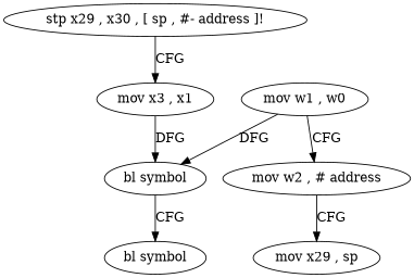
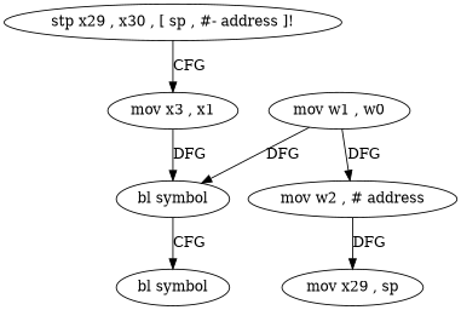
  digraph {
    n1 [label="stp x29 , x30 , [ sp , #- address ]!"]
    n2 [label="mov x3 , x1"]
    n3 [label="bl symbol"]
    n4 [label="mov w1 , w0"]
    n5 [label="mov w2 , # address"]
    n6 [label="bl symbol"]
    n7 [label="mov x29 , sp"]
    n1 -> n2 [label=CFG]
    n2 -> n3 [label=DFG]
    n3 -> n6 [label=CFG]
    n4 -> n3 [label=DFG]
-   n4 -> n5 [label=CFG]
-   n5 -> n7 [label=CFG]
+   n4 -> n5 [label=DFG]
+   n5 -> n7 [label=DFG]
  }
